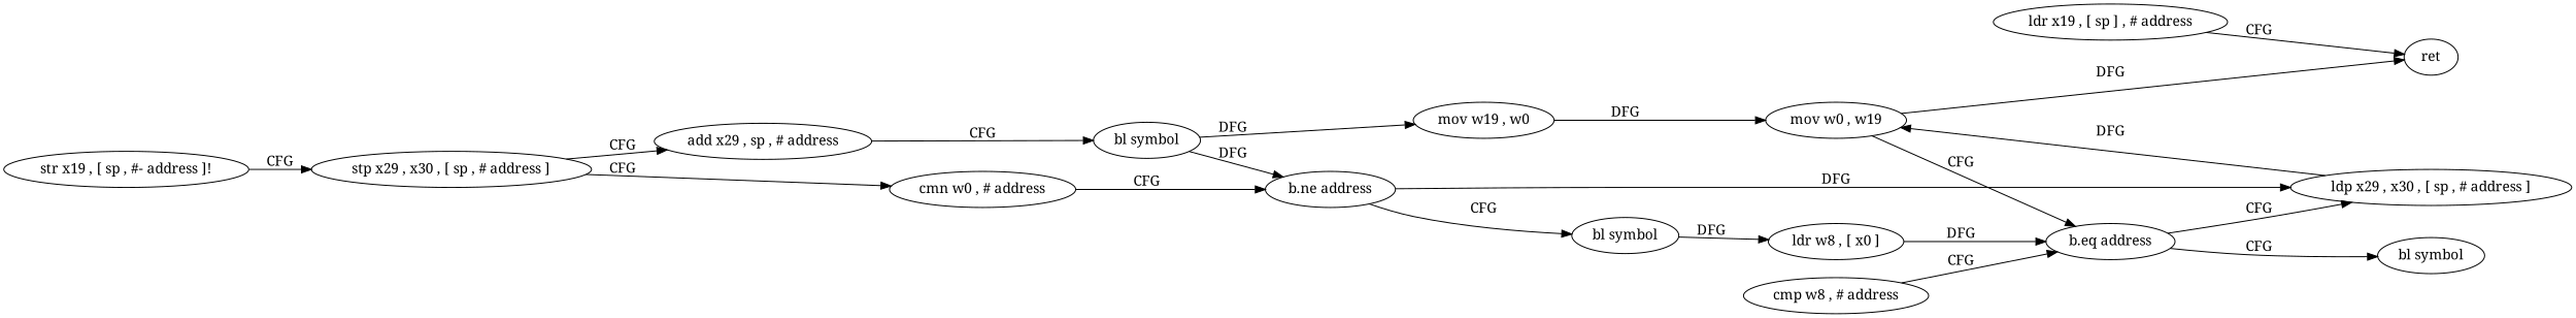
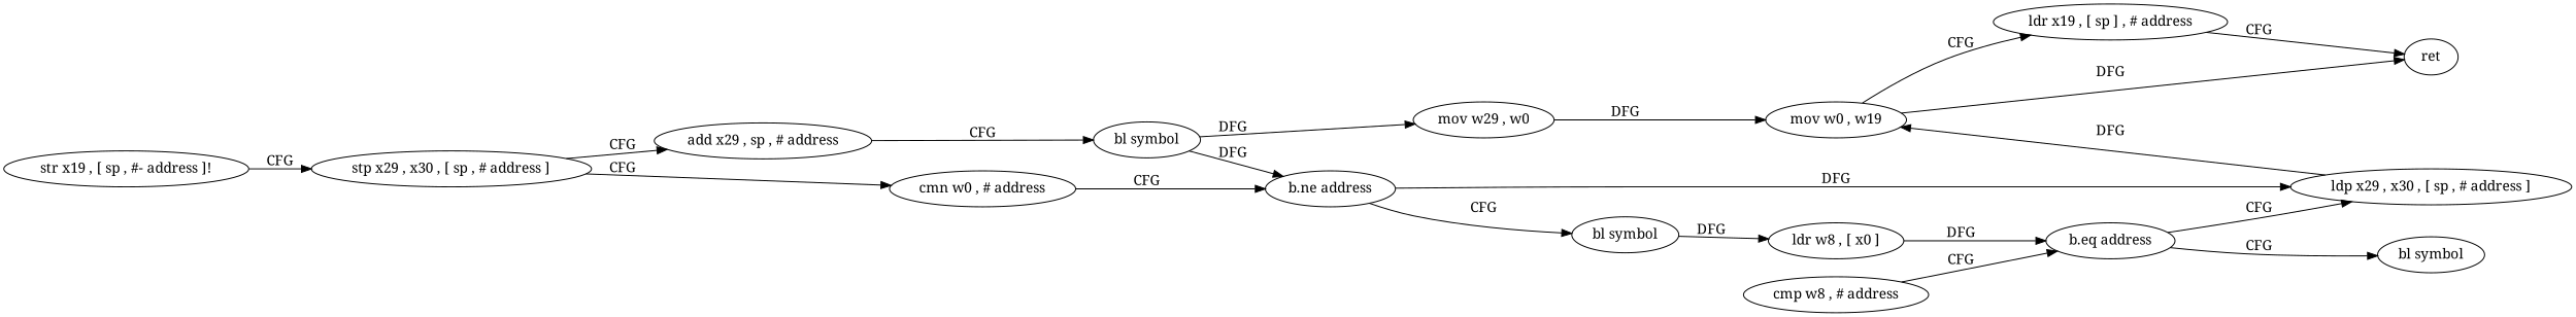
  digraph {
    fontname="Noto Serif"
    rankdir=LR
    node [fontname="Noto Serif"]
    edge [fontname="Noto Serif"]
    n1 [label="str x19 , [ sp , #- address ]!"]
    n2 [label="stp x29 , x30 , [ sp , # address ]"]
    n3 [label="add x29 , sp , # address"]
    n4 [label="cmn w0 , # address"]
    n5 [label="bl symbol"]
-   n6 [label="mov w19 , w0"]
+   n6 [label="mov w29 , w0"]
    n7 [label="b.ne address"]
    n8 [label="mov w0 , w19"]
    n9 [label="ldp x29 , x30 , [ sp , # address ]"]
    n10 [label="bl symbol"]
    n11 [label="ldr x19 , [ sp ] , # address"]
    n12 [label=ret]
    n13 [label="ldr w8 , [ x0 ]"]
    n14 [label="b.eq address"]
    n15 [label="cmp w8 , # address"]
    n16 [label="bl symbol"]
    n1 -> n2 [label=CFG]
    n2 -> n3 [label=CFG]
    n2 -> n4 [label=CFG]
    n3 -> n5 [label=CFG]
    n4 -> n7 [label=CFG]
    n5 -> n6 [label=DFG]
    n5 -> n7 [label=DFG]
    n6 -> n8 [label=DFG]
    n7 -> n9 [label=DFG]
    n7 -> n10 [label=CFG]
-   n8 -> n14 [label=CFG]
+   n8 -> n11 [label=CFG]
    n8 -> n12 [label=DFG]
    n9 -> n8 [label=DFG]
    n10 -> n13 [label=DFG]
    n11 -> n12 [label=CFG]
    n13 -> n14 [label=DFG]
    n14 -> n9 [label=CFG]
    n14 -> n16 [label=CFG]
    n15 -> n14 [label=CFG]
  }
